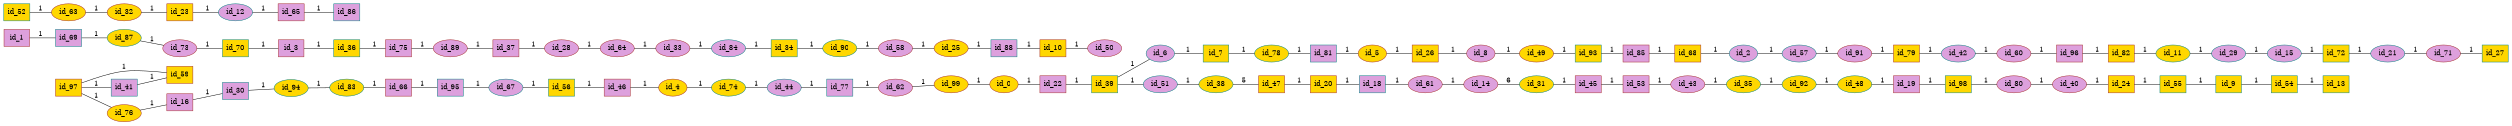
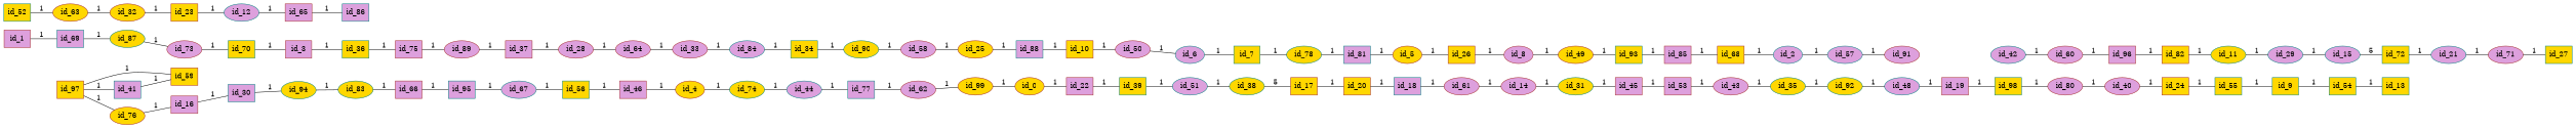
  graph {
    fontname="DejaVu Serif"
    rankdir=LR
    node [color=brown fillcolor=plum fontname="DejaVu Serif" shape=ellipse style=filled]
    edge [fontname="DejaVu Serif"]
    id_0 [fillcolor=gold]
    id_22 [shape=box]
    id_39 [color=teal fillcolor=gold shape=box]
    id_1 [shape=box]
    id_69 [color=teal shape=box]
    id_87 [color=teal fillcolor=gold]
    id_2 [color=teal]
    id_57 [color=teal]
    id_91
    id_3 [shape=box]
    id_36 [color=teal fillcolor=gold shape=box]
    id_75 [shape=box]
    id_4 [fillcolor=gold]
    id_74 [color=teal fillcolor=gold]
    id_44 [color=teal]
    id_5 [fillcolor=gold]
    id_26 [fillcolor=gold shape=box]
    id_8
    id_6 [color=teal]
    id_7 [color=teal fillcolor=gold shape=box]
    id_78 [color=teal fillcolor=gold]
    id_81 [color=teal shape=box]
    id_49 [fillcolor=gold]
    id_93 [color=teal fillcolor=gold shape=box]
    id_9 [color=teal fillcolor=gold shape=box]
    id_54 [color=teal fillcolor=gold shape=box]
    id_13 [color=teal fillcolor=gold shape=box]
    id_10 [fillcolor=gold shape=box]
    id_50
    id_11 [color=teal fillcolor=gold]
    id_29 [color=teal]
    id_15 [color=teal]
    id_12 [color=teal]
    id_65 [shape=box]
    id_86 [color=teal shape=box]
    id_31 [color=teal fillcolor=gold]
    id_14
    id_45 [shape=box]
    id_72 [color=teal fillcolor=gold shape=box]
    id_21 [color=teal]
    id_16 [shape=box]
    id_30 [color=teal shape=box]
    id_94 [color=teal fillcolor=gold]
    id_52 [color=teal fillcolor=gold shape=box]
    id_63 [fillcolor=gold]
    id_18 [color=teal shape=box]
    id_61
    id_19 [shape=box]
    id_98 [color=teal fillcolor=gold shape=box]
    id_80
    id_20 [fillcolor=gold shape=box]
    id_71
    id_27 [color=teal fillcolor=gold shape=box]
    id_51 [color=teal]
    id_23 [fillcolor=gold shape=box]
    id_24 [fillcolor=gold shape=box]
    id_55 [color=teal fillcolor=gold shape=box]
    id_25 [fillcolor=gold]
    id_88 [color=teal shape=box]
    id_28
    id_64
    id_33
    id_83 [color=teal fillcolor=gold]
    id_53 [shape=box]
    id_32 [fillcolor=gold]
    id_84 [color=teal]
    id_34 [color=teal fillcolor=gold shape=box]
    id_90 [color=teal fillcolor=gold]
    id_58
    id_35 [color=teal fillcolor=gold]
    id_92 [color=teal fillcolor=gold]
-   id_48 [color=teal fillcolor=gold]
+   id_48 [color=teal]
    id_89
    id_37 [shape=box]
    id_38 [color=teal fillcolor=gold]
-   id_47 [fillcolor=gold shape=box]
+   id_47 [fillcolor=gold shape=box label=id_17]
    id_40
    id_41 [color=teal shape=box]
    id_59 [fillcolor=gold shape=box]
    id_97 [fillcolor=gold shape=box]
    id_42 [color=teal]
    id_60
    id_96 [shape=box]
    id_43
    id_77 [color=teal shape=box]
    id_62
    id_46 [shape=box]
    id_85 [shape=box]
    id_56 [color=teal fillcolor=gold shape=box]
-   id_79 [fillcolor=gold shape=box]
    id_76 [fillcolor=gold]
    id_82 [fillcolor=gold shape=box]
    id_99 [fillcolor=gold]
    id_66 [shape=box]
    id_95 [color=teal shape=box]
    id_67 [color=teal]
    id_68 [fillcolor=gold shape=box]
    id_73
    id_70 [color=teal fillcolor=gold shape=box]
    id_0 -- id_22 [label=1]
    id_22 -- id_39 [label=1]
    id_39 -- id_51 [label=1]
    id_1 -- id_69 [label=1]
    id_69 -- id_87 [label=1]
    id_87 -- id_73 [label=1]
    id_2 -- id_57 [label=1]
    id_57 -- id_91 [label=1]
-   id_91 -- id_79 [label=1]
    id_3 -- id_36 [label=1]
    id_36 -- id_75 [label=1]
    id_75 -- id_89 [label=1]
    id_4 -- id_74 [label=1]
    id_74 -- id_44 [label=1]
    id_44 -- id_77 [label=1]
    id_5 -- id_26 [label=1]
    id_26 -- id_8 [label=1]
    id_8 -- id_49 [label=1]
    id_6 -- id_7 [label=1]
    id_7 -- id_78 [label=1]
    id_78 -- id_81 [label=1]
    id_81 -- id_5 [label=1]
    id_49 -- id_93 [label=1]
    id_93 -- id_85 [label=1]
    id_9 -- id_54 [label=1]
    id_54 -- id_13 [label=1]
    id_10 -- id_50 [label=1]
-   id_39 -- id_6 [label=1]
+   id_50 -- id_6 [label=1]
    id_11 -- id_29 [label=1]
    id_29 -- id_15 [label=1]
-   id_15 -- id_72 [label=1]
+   id_15 -- id_72 [label=5]
    id_12 -- id_65 [label=1]
    id_65 -- id_86 [label=1]
    id_31 -- id_45 [label=1]
-   id_14 -- id_31 [label=6]
+   id_14 -- id_31 [label=1]
    id_45 -- id_53 [label=1]
    id_72 -- id_21 [label=1]
    id_21 -- id_71 [label=1]
    id_16 -- id_30 [label=1]
    id_30 -- id_94 [label=1]
    id_94 -- id_83 [label=1]
    id_52 -- id_63 [label=1]
    id_63 -- id_32 [label=1]
    id_18 -- id_61 [label=1]
    id_61 -- id_14 [label=1]
    id_19 -- id_98 [label=1]
    id_98 -- id_80 [label=1]
    id_80 -- id_40 [label=1]
    id_20 -- id_18 [label=1]
    id_71 -- id_27 [label=1]
    id_51 -- id_38 [label=1]
    id_23 -- id_12 [label=1]
    id_24 -- id_55 [label=1]
    id_55 -- id_9 [label=1]
    id_25 -- id_88 [label=1]
    id_88 -- id_10 [label=1]
    id_28 -- id_64 [label=1]
    id_64 -- id_33 [label=1]
    id_33 -- id_84 [label=1]
    id_83 -- id_66 [label=1]
    id_53 -- id_43 [label=1]
    id_32 -- id_23 [label=1]
    id_84 -- id_34 [label=1]
    id_34 -- id_90 [label=1]
    id_90 -- id_58 [label=1]
    id_58 -- id_25 [label=1]
    id_35 -- id_92 [label=1]
    id_92 -- id_48 [label=1]
    id_48 -- id_19 [label=1]
    id_89 -- id_37 [label=1]
    id_37 -- id_28 [label=1]
    id_38 -- id_47 [label=5]
    id_47 -- id_20 [label=1]
    id_40 -- id_24 [label=1]
    id_41 -- id_59 [label=1]
    id_59 -- id_97 [label=1]
    id_97 -- id_41 [label=1]
    id_97 -- id_76 [label=1]
    id_42 -- id_60 [label=1]
    id_60 -- id_96 [label=1]
    id_96 -- id_82 [label=1]
    id_43 -- id_35 [label=1]
    id_77 -- id_62 [label=1]
    id_62 -- id_99 [label=1]
    id_46 -- id_4 [label=1]
    id_85 -- id_68 [label=1]
    id_56 -- id_46 [label=1]
-   id_79 -- id_42 [label=1]
    id_76 -- id_16 [label=1]
    id_82 -- id_11 [label=1]
    id_99 -- id_0 [label=1]
    id_66 -- id_95 [label=1]
    id_95 -- id_67 [label=1]
    id_67 -- id_56 [label=1]
    id_68 -- id_2 [label=1]
    id_73 -- id_70 [label=1]
    id_70 -- id_3 [label=1]
  }
